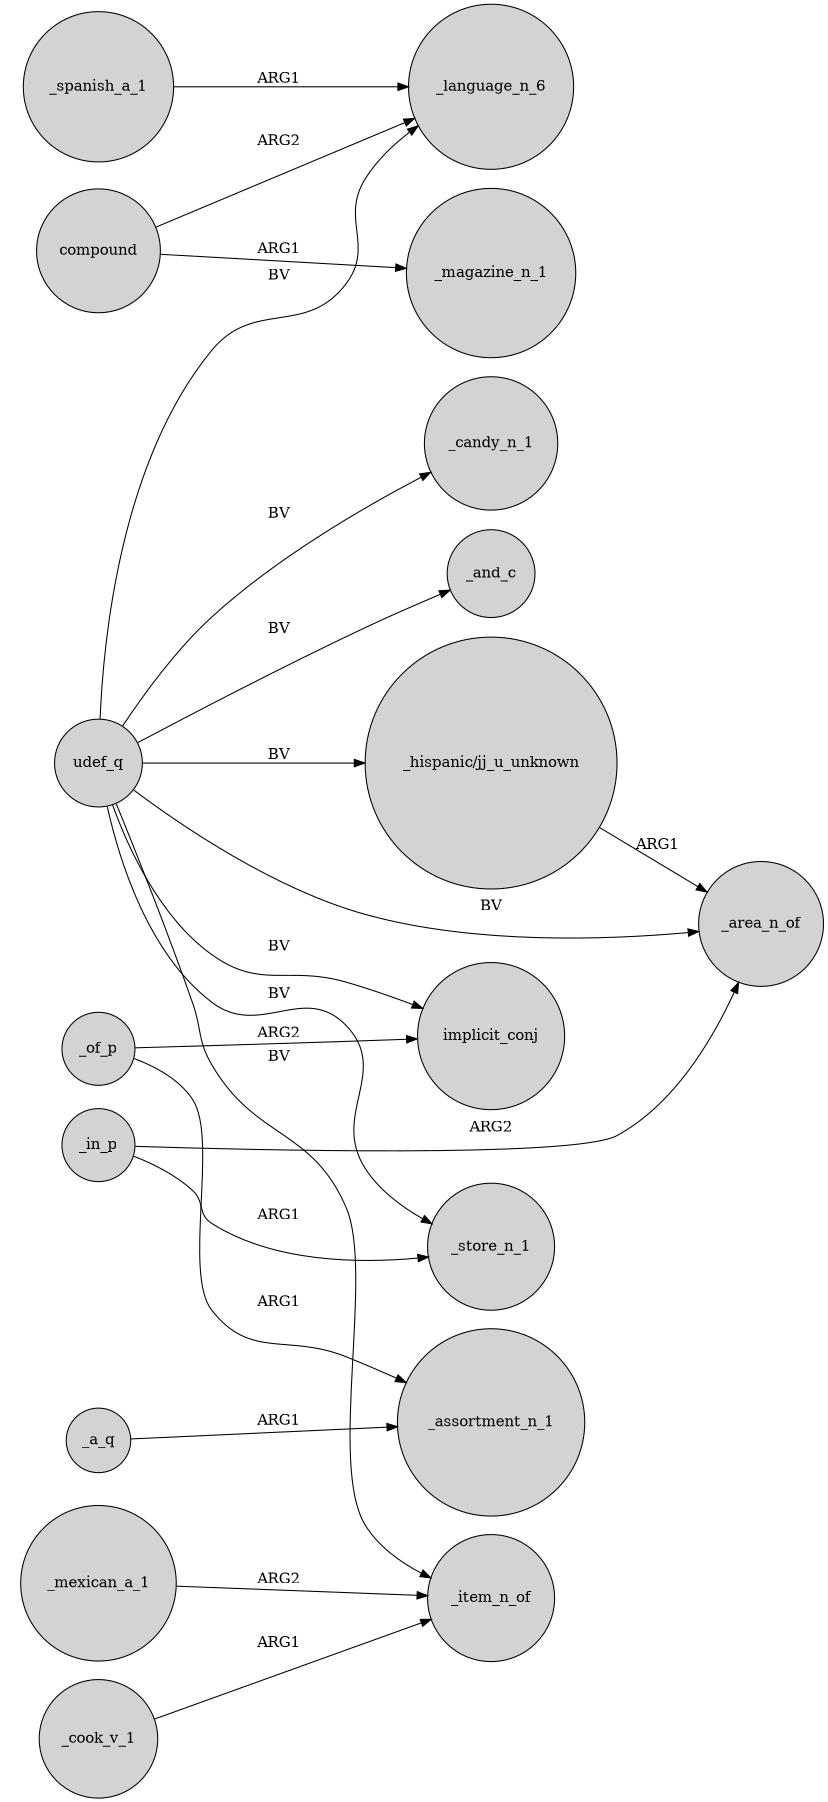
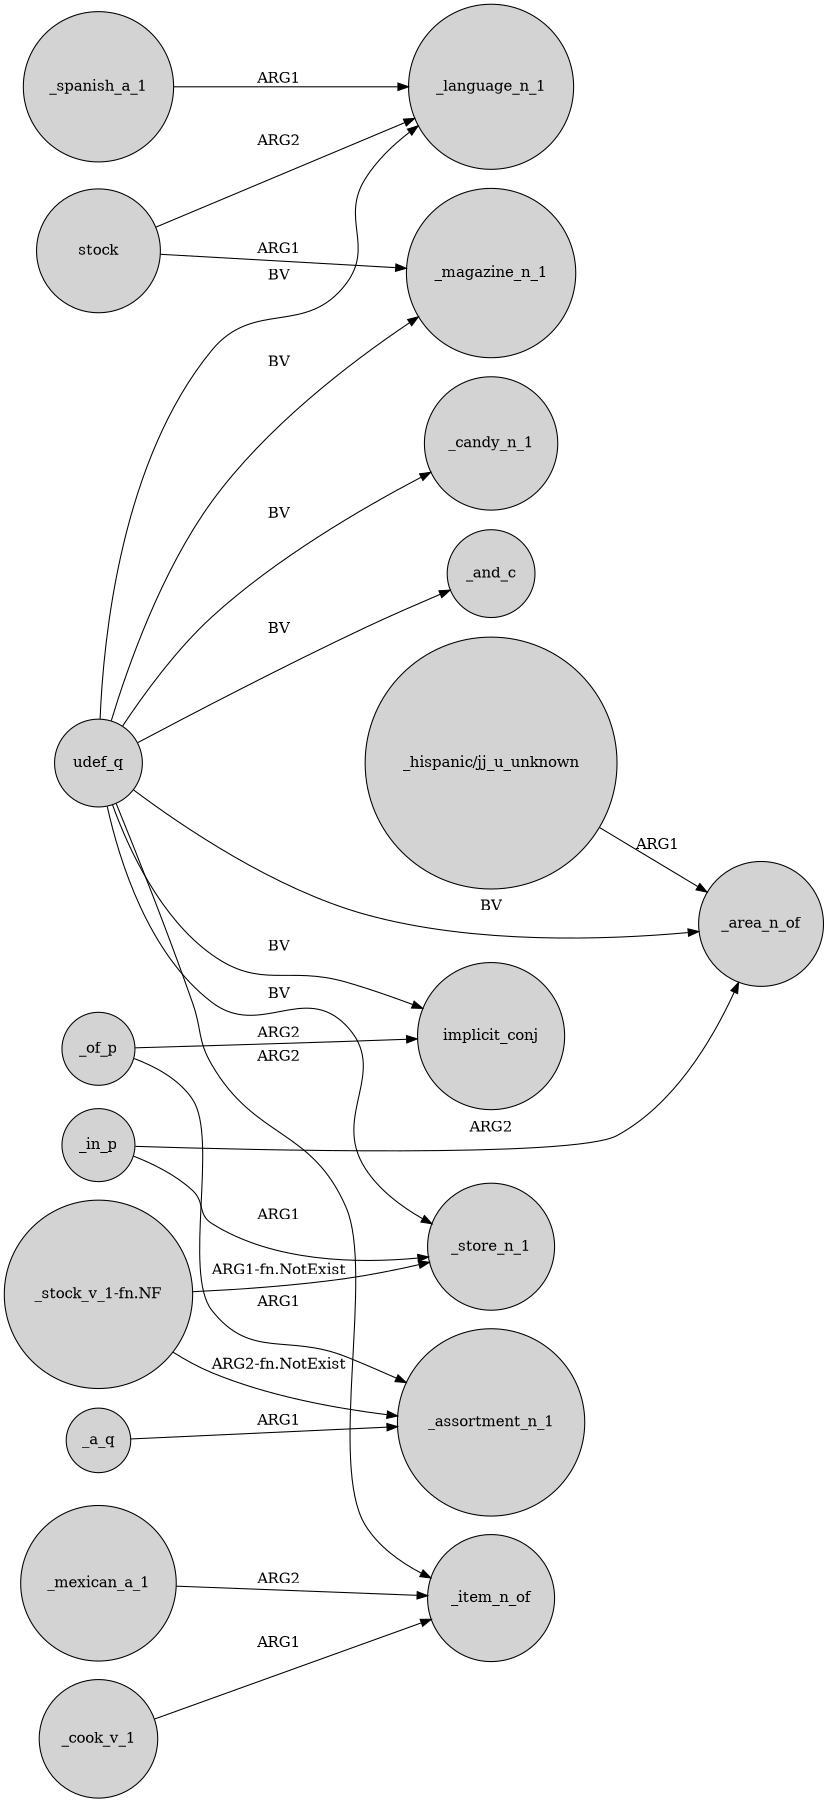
  digraph {
    rankdir=LR
    node [shape=circle style=filled]
-   compound
-   _language_n_1 [label=_language_n_6]
+   compound [label=stock]
+   _language_n_1
    _magazine_n_1
    "_hispanic/jj_u_unknown"
    _area_n_of
+   "_stock_v_1-fn.NF"
    _store_n_1
    _assortment_n_1
    _of_p
    implicit_conj
    _cook_v_1
    _item_n_of
    udef_q
    _candy_n_1
    _and_c
    _in_p
    _mexican_a_1
    _a_q
    _spanish_a_1
    compound -> _language_n_1 [label=ARG2]
    compound -> _magazine_n_1 [label=ARG1]
    "_hispanic/jj_u_unknown" -> _area_n_of [label=ARG1]
+   "_stock_v_1-fn.NF" -> _store_n_1 [label="ARG1-fn.NotExist"]
+   "_stock_v_1-fn.NF" -> _assortment_n_1 [label="ARG2-fn.NotExist"]
    _of_p -> _assortment_n_1 [label=ARG1]
    _of_p -> implicit_conj [label=ARG2]
    _cook_v_1 -> _item_n_of [label=ARG1]
    udef_q -> _language_n_1 [label=BV]
-   udef_q -> "_hispanic/jj_u_unknown" [label=BV]
+   udef_q -> _magazine_n_1 [label=BV]
    udef_q -> _area_n_of [label=BV]
    udef_q -> _store_n_1 [label=BV]
    udef_q -> implicit_conj [label=BV]
-   udef_q -> _item_n_of [label=BV]
+   udef_q -> _item_n_of [label=ARG2]
    udef_q -> _candy_n_1 [label=BV]
    udef_q -> _and_c [label=BV]
    _in_p -> _area_n_of [label=ARG2]
    _in_p -> _store_n_1 [label=ARG1]
    _mexican_a_1 -> _item_n_of [label=ARG2]
    _a_q -> _assortment_n_1 [label=ARG1]
    _spanish_a_1 -> _language_n_1 [label=ARG1]
  }
